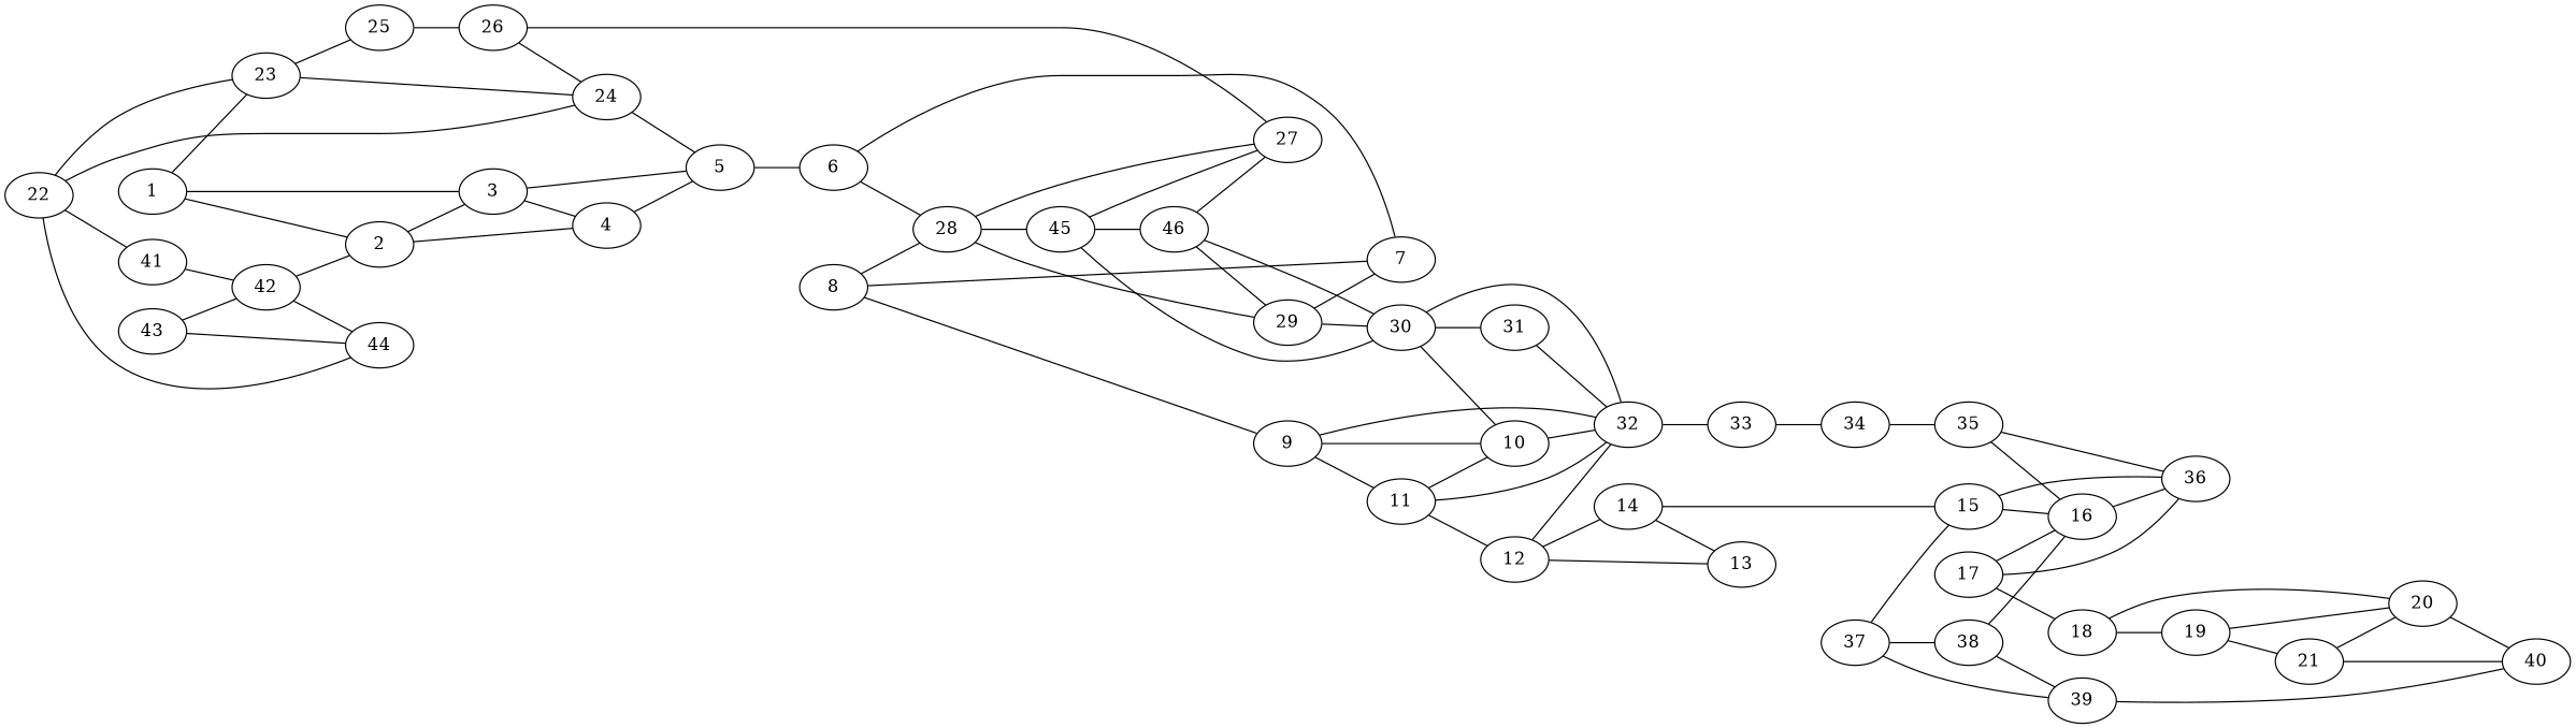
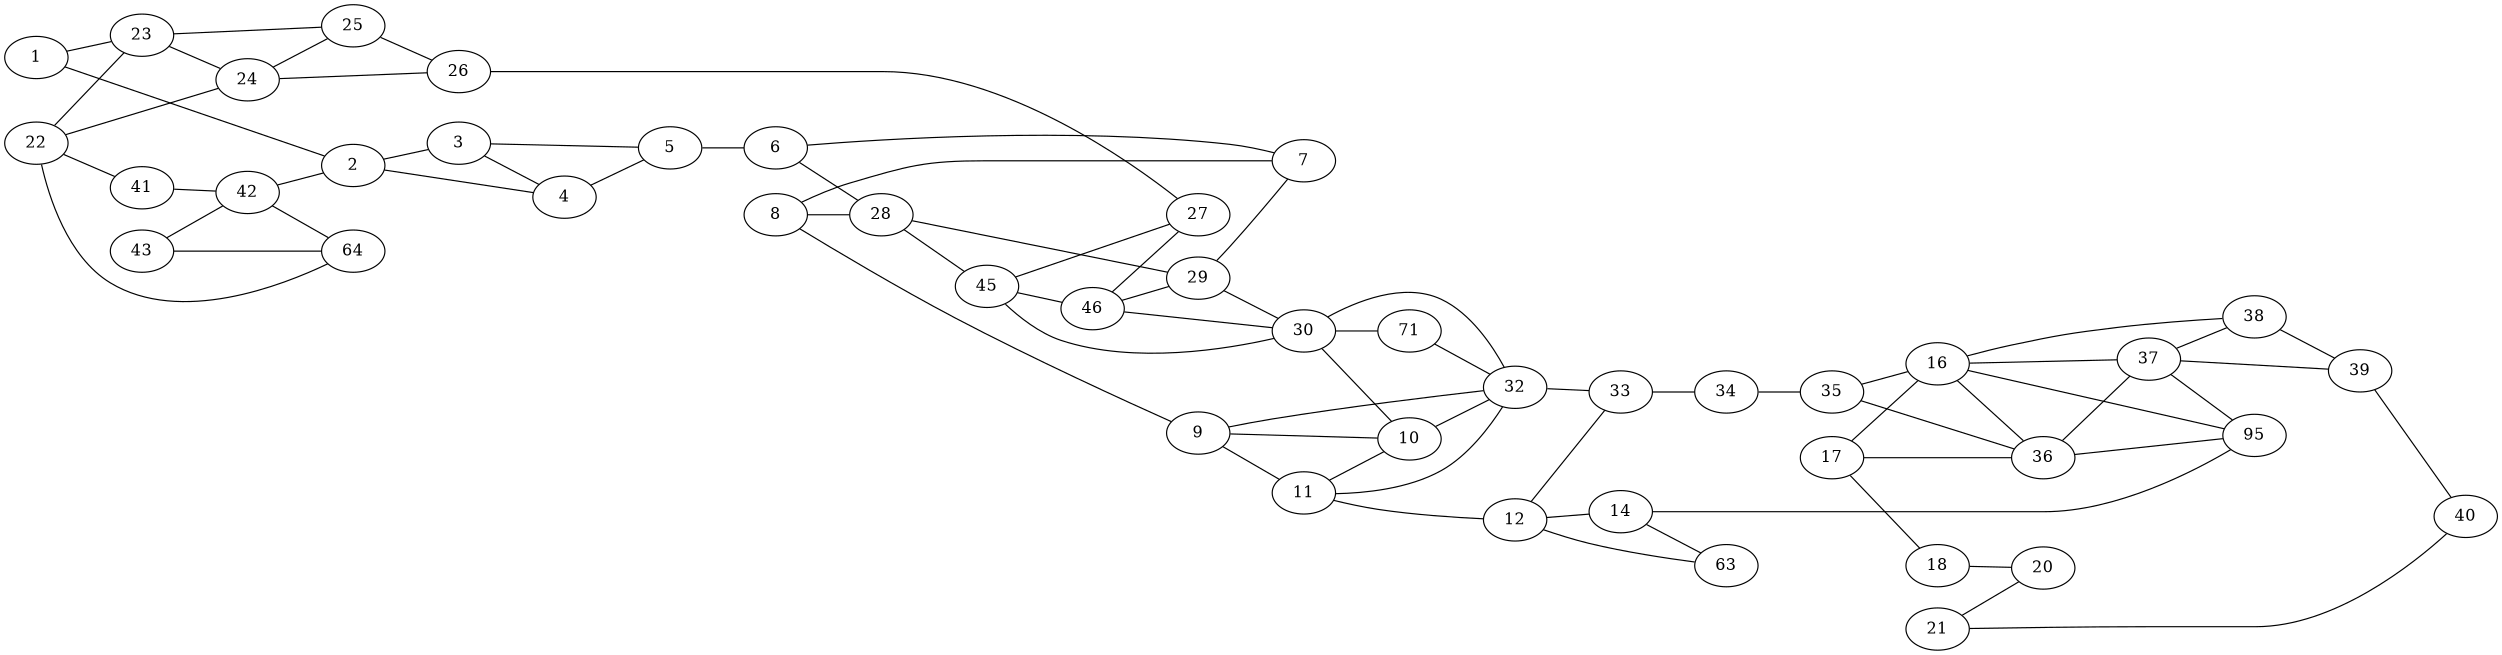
  graph {
    rankdir=LR
    node [aaLength=3 sequence=AQTQRSLEH type=0]
    edge [distance0=6.0 frequency=1 type0=2]
    1 [aaLength=9]
    2 [aaLength=20 sequence=TSLIHALALTKRAAAKVNED]
    3 [aaLength=15 sequence=EEKASAIRQAADEVL]
    23 [aaLength=20 sequence=TSLIHALALTKRAAAKVNED]
    4 [sequence=DDE]
    24 [aaLength=15 sequence=EEKASAIRQAADEVL]
    25 [sequence=DDE]
    5 [aaLength=19 sequence=TQSNMNMNEVLANRASELL]
    26 [aaLength=19 sequence=TQSNMNMNEVLANRASELL]
    6 [aaLength=19 sequence=SNDVFPTAMHVAALLALRK]
    7 [aaLength=18 sequence=LIPQLKTLTQTLNEKSRA]
    28 [aaLength=18 sequence=LIPQLKTLTQTLNEKSRA]
    45 [sequence=GRT type=1]
    27 [aaLength=19 sequence=SNDVFPTAMHVAALLALRK]
    30 [aaLength=13 sequence=YARRVADELAVIT]
    46 [sequence=QDA type=1]
    8 [aaLength=26 sequence=LGQEISGWVAMLEHNLKHIEYSLPHV]
    9 [aaLength=13 sequence=YARRVADELAVIT]
    10 [aaLength=6 sequence=KFEALA]
    11 [aaLength=27 sequence=DALVQAHGALKGLAASLMKIANDVRWL]
    32 [aaLength=27 sequence=DALVQAHGALKGLAASLMKIANDVRWL]
    12 [sequence=SIM]
    33 [aaLength=26 sequence=TQCEALTMLCCQVMGNDVAINMGGAS]
-   13 [aaLength=25 sequence=TQCEALTMLCCQVMGNDVAINMGGA]
+   13 [aaLength=25 sequence=TQCEALTMLCCQVMGNDVAINMGGA label=63]
    14 [aaLength=25 sequence=RPMVIHNFLQSVRLLADGMESFNKH]
    34 [aaLength=25 sequence=RPMVIHNFLQSVRLLADGMESFNKH]
-   15 [sequence=AVG]
+   15 [sequence=AVG label=95]
    16 [aaLength=8 sequence=RERINQLL]
    36 [aaLength=10 sequence=RERINQLLNE]
    35 [sequence=AVG]
    37 [aaLength=8 sequence=VTALNTHI]
    38 [aaLength=14 sequence=YDKAAEIAKKAHKE]
    17 [aaLength=10 sequence=LMLVTALNTH]
    18 [aaLength=14 sequence=YDKAAEIAKKAHKE]
    20 [aaLength=7 sequence=EAEFDSW]
-   19 [aaLength=7 sequence=LKAAALA]
    40 [aaLength=7 sequence=EAEFDSW]
    21 [sequence=PEQ]
    22 [aaLength=9]
    41 [aaLength=4 sequence=SEKD type=1]
-   31 [aaLength=6 sequence=KFEALA]
+   31 [aaLength=6 sequence=KFEALA label=71]
    29 [aaLength=26 sequence=LGQEISGWVAMLEHNLKHIEYSLPHV]
    39 [aaLength=8 sequence=LKAAALAL]
    42 [aaLength=4 sequence=GAID type=1]
-   44 [aaLength=6 sequence=GAIDVP type=1]
+   44 [aaLength=6 sequence=GAIDVP type=1 label=64]
    43 [aaLength=6 sequence=VRSEKD type=1]
    1 -- 2 [distance0=25.72224 type0=1]
-   1 -- 3 [distance0=47.00116]
    1 -- 23 [distance0=54.15522 type0=3]
    2 -- 3 [distance0=26.82101 distance1=5.0 frequency=2 type1=4]
    2 -- 4 [distance0=45.28847 type0=3]
    3 -- 4 [distance0=19.16472 distance1=4.0 frequency=2 type0=1 type1=4]
    23 -- 24 [distance0=26.95246 distance1=5.0 frequency=2 type1=4]
    23 -- 25 [distance0=47.15547 type0=3]
    4 -- 5 [distance0=14.98656 distance1=11.0 frequency=2 type0=1 type1=4]
-   24 -- 5 [distance0=24.68111 distance1=4.0 frequency=2 type0=1 type1=4]
+   24 -- 25 [distance0=24.68111 distance1=4.0 frequency=2 type0=1 type1=4]
    25 -- 26 [distance0=17.5962 distance1=11.0 frequency=2 type0=1 type1=4]
    5 -- 3 [distance0=33.88482]
    5 -- 6 [distance0=45.53722 distance1=21.0 frequency=2 type0=3 type1=4]
    26 -- 24 [distance0=33.39179]
    26 -- 27 [distance0=44.43745 distance1=21.0 frequency=2 type0=3 type1=4]
    6 -- 7 [distance0=31.45549 distance1=1.0 frequency=2 type1=4]
    6 -- 28 [distance0=31.12776 type0=1]
    28 -- 45 [distance0=7.0 type0=4]
    45 -- 27 [distance0=160.3483 type0=3]
    45 -- 30 [distance0=155.0642]
    45 -- 46 [distance0=5.0 distance1=2.0 frequency=2 type0=1 type1=4]
-   27 -- 28 [distance0=29.02049 distance1=1.0 frequency=2 type0=1 type1=4]
    30 -- 10 [distance0=37.72221]
    30 -- 32 [distance0=44.38022 type0=3]
    30 -- 31 [distance0=26.70203 distance1=9.0 frequency=2 type0=1 type1=4]
    46 -- 27 [distance0=161.8227 type0=3]
    46 -- 30 [distance0=153.2968]
    46 -- 29 [distance0=4.0 type0=4]
    8 -- 7 [distance0=37.53657]
    8 -- 28 [distance0=43.5825 type0=3]
    8 -- 9 [distance0=19.0 type0=4]
    9 -- 10 [distance0=28.63471 distance1=9.0 frequency=2 type0=1 type1=4]
    9 -- 11 [distance0=33.861]
    9 -- 32 [distance0=38.67866 type0=3]
    10 -- 32 [distance0=15.44425 type0=1]
    11 -- 10 [distance0=20.55736]
    11 -- 32 [distance0=14.62832 type0=1]
    11 -- 12 [distance0=20.0 type0=4]
    32 -- 33 [distance0=29.0 type0=4]
-   12 -- 32 [distance0=40.44244]
+   12 -- 33 [distance0=40.44244]
    12 -- 13 [distance0=26.48325 distance1=6.0 frequency=2 type0=1 type1=4]
    12 -- 14 [distance0=47.01084 type0=3]
    33 -- 34 [distance0=35.26116 distance1=8.0 frequency=2 type1=4]
    14 -- 13 [distance0=35.30292]
    14 -- 15 [distance0=33.05417 distance1=1.0 frequency=2 type0=1 type1=4]
    34 -- 35 [distance0=29.71388 distance1=1.0 frequency=2 type0=1 type1=4]
    15 -- 16 [distance0=17.50495 distance1=4.0 frequency=2 type0=1 type1=4]
    15 -- 36 [distance0=17.67337]
    16 -- 36 [distance0=8.388161 type0=1]
+   36 -- 37 [distance0=4.0 type0=4]
    35 -- 16 [distance0=31.13616 type0=3]
    35 -- 36 [distance0=23.66969 distance1=4.0 frequency=2 type0=1 type1=4]
    37 -- 15 [distance0=21.0738]
+   37 -- 16 [distance0=22.45953 type0=3]
    37 -- 38 [distance0=11.08197 distance1=1.0 frequency=2 type0=1 type1=4]
    38 -- 16 [distance0=28.76127 type0=3]
    38 -- 39 [distance0=17.89637 distance1=3.0 frequency=2 type1=4]
    17 -- 16 [distance0=21.8359]
    17 -- 36 [distance0=22.5924 type0=3]
    17 -- 18 [distance0=12.41081 distance1=2.0 frequency=2 type0=1 type1=4]
    18 -- 20 [distance0=30.7386 type0=3]
-   18 -- 19 [distance0=17.67265 distance1=3.0 frequency=2 type1=4]
-   20 -- 40 [distance0=29.63752 type0=3]
-   19 -- 20 [distance0=13.47491 distance1=5.0 frequency=2 type0=1 type1=4]
-   19 -- 21 [distance0=23.07425 type0=3]
    21 -- 20 [distance0=13.71278 type0=1]
    21 -- 40 [distance0=21.48537]
    22 -- 23 [distance0=19.26523 distance1=9.0 frequency=2 type0=1 type1=4]
    22 -- 24 [distance0=43.9466]
    22 -- 41
    41 -- 42 [distance1=2.0 frequency=2 type1=4]
    31 -- 32 [distance0=28.31891 distance1=2.0 frequency=2 type0=3 type1=4]
    29 -- 7 [distance0=47.17912 type0=3]
    29 -- 28 [distance0=37.6925]
    29 -- 30 [distance0=19.0 type0=4]
    39 -- 37 [distance0=28.07357 type0=3]
    39 -- 40 [distance0=13.34005 distance1=4.0 frequency=2 type0=1 type1=4]
    42 -- 2 [distance0=26.0 type0=4]
    42 -- 44 [distance0=0.0 type0=1]
    44 -- 22 [type0=4]
    43 -- 42 [distance0=8.0]
    43 -- 44 [distance0=8.0 distance1=2.0 frequency=2 type0=3 type1=4]
  }
